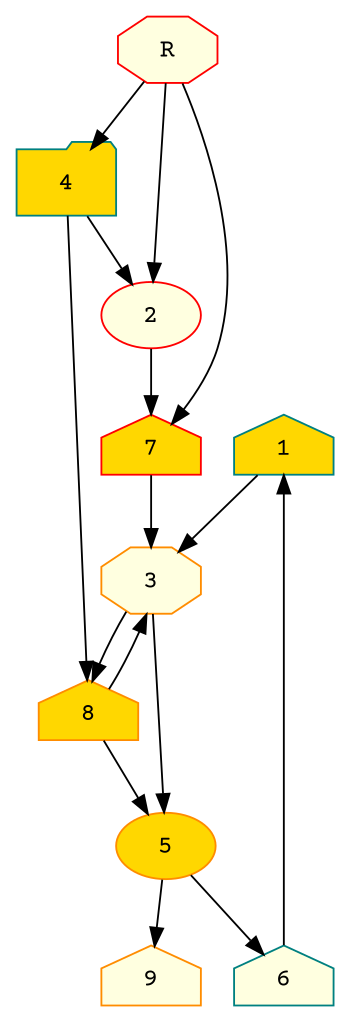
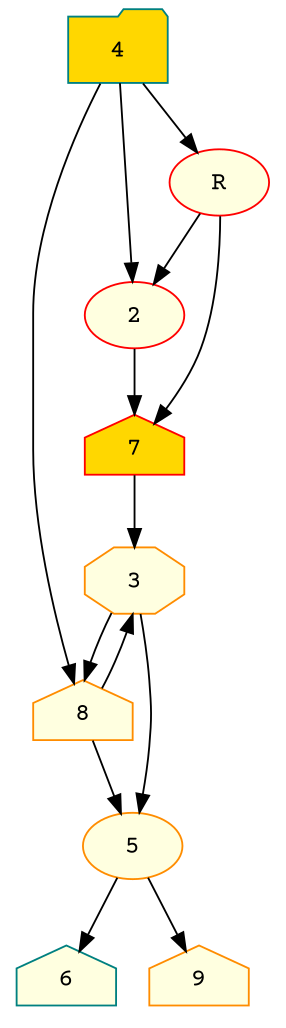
  digraph {
    fontname="Courier Prime"
    node [color=darkorange fillcolor=lightyellow fontname="Courier Prime" shape=house style=filled]
    edge [fontname="Courier Prime"]
-   1 [color=teal fillcolor=gold]
    3 [shape=octagon]
-   5 [fillcolor=gold shape=ellipse]
-   8 [fillcolor=gold]
+   5 [shape=ellipse]
+   8
    2 [color=red shape=ellipse]
    7 [color=red fillcolor=gold]
    6 [color=teal]
    9
    4 [color=teal fillcolor=gold shape=folder]
-   R [color=red shape=octagon]
-   1 -> 3
+   R [color=red shape=ellipse]
    3 -> 5
    3 -> 8
    5 -> 6
    5 -> 9
    8 -> 3
    8 -> 5
    2 -> 7
    7 -> 3
-   6 -> 1
    4 -> 8
    4 -> 2
    R -> 2
    R -> 7
-   R -> 4
+   4 -> R
  }
